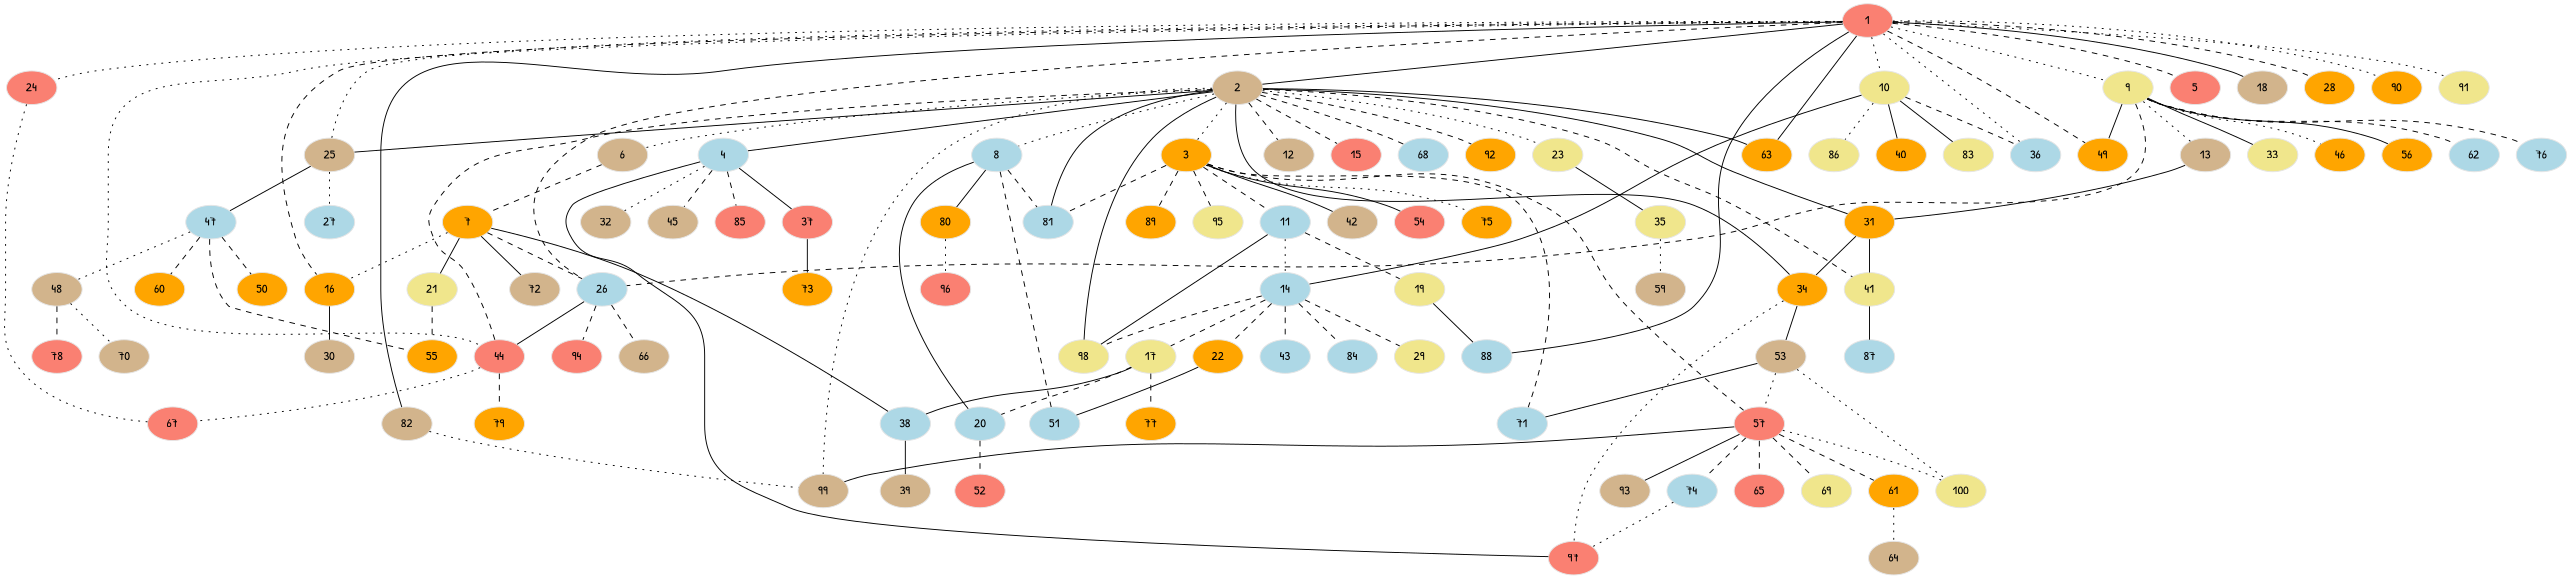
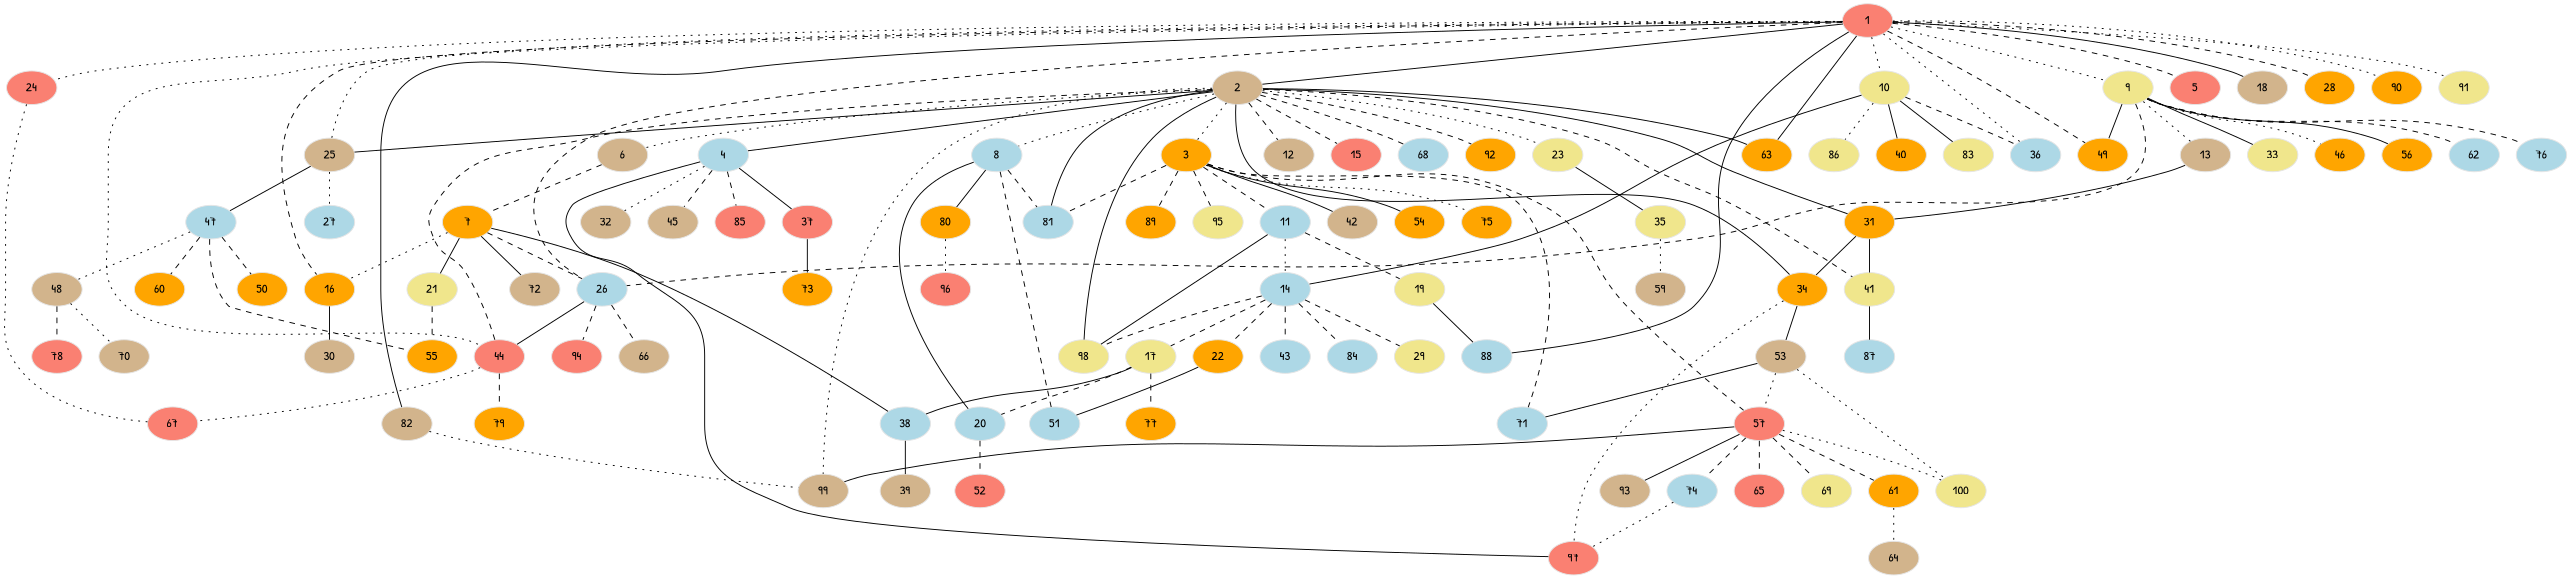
  graph {
    fontname="Patrick Hand"
    node [color=gray90 fillcolor=orange fontname="Patrick Hand" style=filled]
    edge [fontname="Patrick Hand" style=dashed]
    1 [fillcolor=salmon]
    2 [fillcolor=tan]
    5 [fillcolor=salmon]
    9 [fillcolor=khaki]
    10 [fillcolor=khaki]
    16
    18 [fillcolor=tan]
    24 [fillcolor=salmon]
    25 [fillcolor=tan]
    26 [fillcolor=lightblue]
    28
    36 [fillcolor=lightblue]
    44 [fillcolor=salmon]
    49
    63
    82 [fillcolor=tan]
    88 [fillcolor=lightblue]
    90
    91 [fillcolor=khaki]
    3
    4 [fillcolor=lightblue]
    6 [fillcolor=tan]
    8 [fillcolor=lightblue]
    12 [fillcolor=tan]
    15 [fillcolor=salmon]
    23 [fillcolor=khaki]
    31
    34
    41 [fillcolor=khaki]
    68 [fillcolor=lightblue]
    81 [fillcolor=lightblue]
    92
    98 [fillcolor=khaki]
    99 [fillcolor=tan]
    13 [fillcolor=tan]
    33 [fillcolor=khaki]
    46
    56
    62 [fillcolor=lightblue]
    76 [fillcolor=lightblue]
    14 [fillcolor=lightblue]
    40
    83 [fillcolor=khaki]
    86 [fillcolor=khaki]
    30 [fillcolor=tan]
    67 [fillcolor=salmon]
    27 [fillcolor=lightblue]
    47 [fillcolor=lightblue]
    66 [fillcolor=tan]
    94 [fillcolor=salmon]
    79
    11 [fillcolor=lightblue]
    42 [fillcolor=tan]
-   54 [fillcolor=salmon]
+   54
    57 [fillcolor=salmon]
    71 [fillcolor=lightblue]
    75
    89
    95 [fillcolor=khaki]
    32 [fillcolor=tan]
    37 [fillcolor=salmon]
    45 [fillcolor=tan]
    85 [fillcolor=salmon]
    97 [fillcolor=salmon]
    7
    20 [fillcolor=lightblue]
    51 [fillcolor=lightblue]
    80
    35 [fillcolor=khaki]
    53 [fillcolor=tan]
    87 [fillcolor=lightblue]
    19 [fillcolor=khaki]
    100 [fillcolor=khaki]
    61
    65 [fillcolor=salmon]
    69 [fillcolor=khaki]
    74 [fillcolor=lightblue]
    93 [fillcolor=tan]
    73
    21 [fillcolor=khaki]
    38 [fillcolor=lightblue]
    72 [fillcolor=tan]
    55
    39 [fillcolor=tan]
    52 [fillcolor=salmon]
    96 [fillcolor=salmon]
    17 [fillcolor=khaki]
    22
    29 [fillcolor=khaki]
    43 [fillcolor=lightblue]
    84 [fillcolor=lightblue]
    77
    59 [fillcolor=tan]
    48 [fillcolor=tan]
    50
    60
    70 [fillcolor=tan]
    78 [fillcolor=salmon]
    64 [fillcolor=tan]
    1 -- 2 [style=solid]
    1 -- 5
    1 -- 9 [style=dotted]
    1 -- 10 [style=dotted]
    1 -- 16
    1 -- 18 [style=solid]
    1 -- 24 [style=dotted]
    1 -- 25 [style=dotted]
    1 -- 26
    1 -- 28
    1 -- 36 [style=dotted]
    1 -- 44 [style=dotted]
    1 -- 49
    1 -- 63 [style=solid]
    1 -- 82 [style=solid]
    1 -- 88 [style=solid]
    1 -- 90 [style=dotted]
    1 -- 91 [style=dotted]
    2 -- 25 [style=solid]
    2 -- 44
    2 -- 63 [style=solid]
    2 -- 3 [style=dotted]
    2 -- 4 [style=solid]
    2 -- 6 [style=dotted]
    2 -- 8 [style=dotted]
    2 -- 12
    2 -- 15
    2 -- 23 [style=dotted]
    2 -- 31 [style=solid]
    2 -- 34 [style=solid]
    2 -- 41
    2 -- 68
    2 -- 81 [style=solid]
    2 -- 92
    2 -- 98 [style=solid]
    2 -- 99 [style=dotted]
    9 -- 26
    9 -- 49 [style=solid]
    9 -- 13 [style=dotted]
    9 -- 33 [style=solid]
    9 -- 46 [style=dotted]
    9 -- 56 [style=solid]
    9 -- 62
    9 -- 76
    10 -- 36
    10 -- 14 [style=solid]
    10 -- 40 [style=solid]
    10 -- 83 [style=solid]
    10 -- 86 [style=dotted]
    16 -- 30 [style=solid]
    24 -- 67 [style=dotted]
    25 -- 27 [style=dotted]
    25 -- 47 [style=solid]
    26 -- 44 [style=solid]
    26 -- 66
    26 -- 94
    44 -- 67 [style=dotted]
    44 -- 79
    82 -- 99 [style=dotted]
    3 -- 81
    3 -- 11
    3 -- 42 [style=solid]
    3 -- 54 [style=solid]
    3 -- 57
    3 -- 71
    3 -- 75 [style=dotted]
    3 -- 89
    3 -- 95
    4 -- 32 [style=dotted]
    4 -- 37 [style=solid]
    4 -- 45
    4 -- 85
    4 -- 97 [style=solid]
    6 -- 7
    8 -- 81
    8 -- 20 [style=solid]
    8 -- 51
    8 -- 80 [style=solid]
    23 -- 35 [style=solid]
    31 -- 34 [style=solid]
    31 -- 41 [style=solid]
    34 -- 97 [style=dotted]
    34 -- 53 [style=solid]
    41 -- 87 [style=solid]
    13 -- 31 [style=solid]
    14 -- 98
    14 -- 17
    14 -- 22
    14 -- 29
    14 -- 43
    14 -- 84
    47 -- 55
    47 -- 48 [style=dotted]
    47 -- 50
    47 -- 60
    11 -- 98 [style=solid]
    11 -- 14 [style=dotted]
    11 -- 19
    57 -- 99 [style=solid]
    57 -- 100 [style=dotted]
    57 -- 61
    57 -- 65
    57 -- 69
    57 -- 74
    57 -- 93 [style=solid]
    37 -- 73 [style=solid]
    7 -- 16 [style=dotted]
    7 -- 26
    7 -- 21 [style=solid]
    7 -- 38 [style=solid]
    7 -- 72 [style=solid]
    20 -- 52
    80 -- 96 [style=dotted]
    35 -- 59 [style=dotted]
    53 -- 57 [style=dotted]
    53 -- 71 [style=solid]
    53 -- 100 [style=dotted]
    19 -- 88 [style=solid]
    61 -- 64 [style=dotted]
    74 -- 97 [style=dotted]
    21 -- 55
    38 -- 39 [style=solid]
    17 -- 20
    17 -- 38 [style=solid]
    17 -- 77
    22 -- 51 [style=solid]
    48 -- 70 [style=dotted]
    48 -- 78
  }
